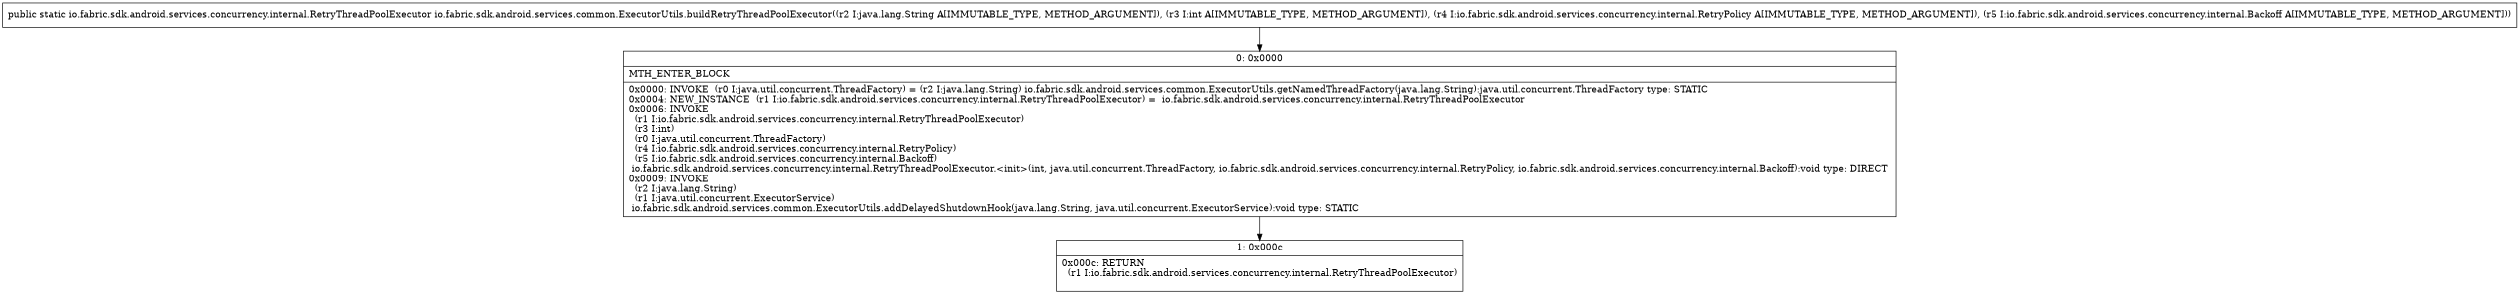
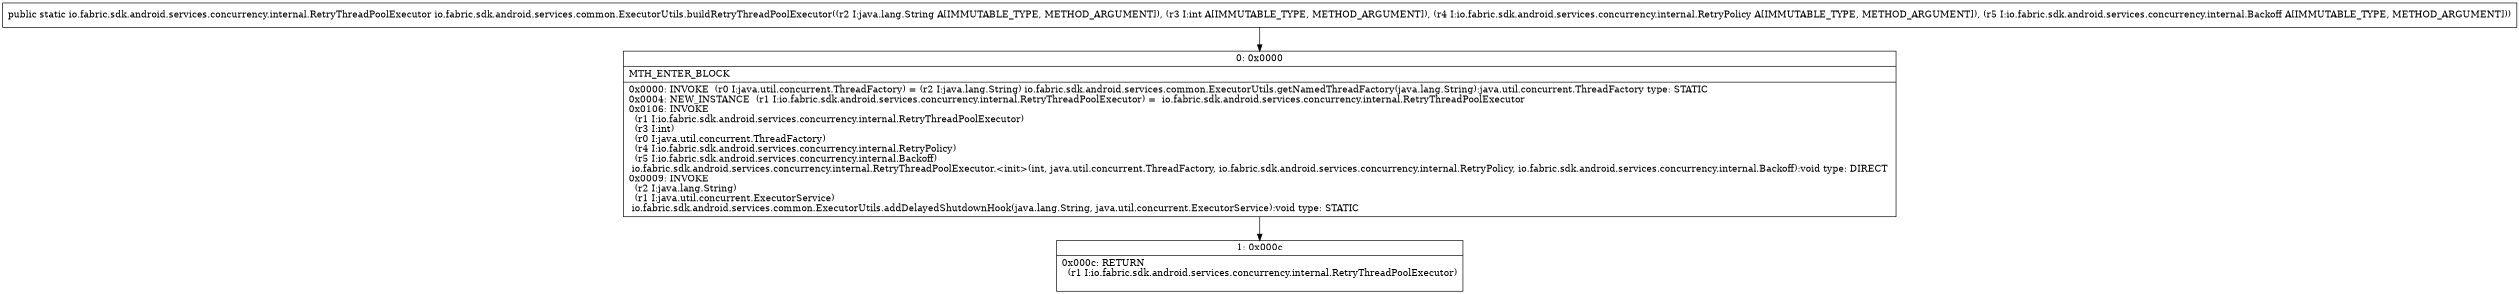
  digraph {
    node [shape=record]
-   n1 [label="{0\:\ 0x0000|MTH_ENTER_BLOCK\l|0x0000: INVOKE  (r0 I:java.util.concurrent.ThreadFactory) = (r2 I:java.lang.String) io.fabric.sdk.android.services.common.ExecutorUtils.getNamedThreadFactory(java.lang.String):java.util.concurrent.ThreadFactory type: STATIC \l0x0004: NEW_INSTANCE  (r1 I:io.fabric.sdk.android.services.concurrency.internal.RetryThreadPoolExecutor) =  io.fabric.sdk.android.services.concurrency.internal.RetryThreadPoolExecutor \l0x0006: INVOKE  \l  (r1 I:io.fabric.sdk.android.services.concurrency.internal.RetryThreadPoolExecutor)\l  (r3 I:int)\l  (r0 I:java.util.concurrent.ThreadFactory)\l  (r4 I:io.fabric.sdk.android.services.concurrency.internal.RetryPolicy)\l  (r5 I:io.fabric.sdk.android.services.concurrency.internal.Backoff)\l io.fabric.sdk.android.services.concurrency.internal.RetryThreadPoolExecutor.\<init\>(int, java.util.concurrent.ThreadFactory, io.fabric.sdk.android.services.concurrency.internal.RetryPolicy, io.fabric.sdk.android.services.concurrency.internal.Backoff):void type: DIRECT \l0x0009: INVOKE  \l  (r2 I:java.lang.String)\l  (r1 I:java.util.concurrent.ExecutorService)\l io.fabric.sdk.android.services.common.ExecutorUtils.addDelayedShutdownHook(java.lang.String, java.util.concurrent.ExecutorService):void type: STATIC \l}"]
+   n1 [label="{0\:\ 0x0000|MTH_ENTER_BLOCK\l|0x0000: INVOKE  (r0 I:java.util.concurrent.ThreadFactory) = (r2 I:java.lang.String) io.fabric.sdk.android.services.common.ExecutorUtils.getNamedThreadFactory(java.lang.String):java.util.concurrent.ThreadFactory type: STATIC \l0x0004: NEW_INSTANCE  (r1 I:io.fabric.sdk.android.services.concurrency.internal.RetryThreadPoolExecutor) =  io.fabric.sdk.android.services.concurrency.internal.RetryThreadPoolExecutor \l0x0106: INVOKE  \l  (r1 I:io.fabric.sdk.android.services.concurrency.internal.RetryThreadPoolExecutor)\l  (r3 I:int)\l  (r0 I:java.util.concurrent.ThreadFactory)\l  (r4 I:io.fabric.sdk.android.services.concurrency.internal.RetryPolicy)\l  (r5 I:io.fabric.sdk.android.services.concurrency.internal.Backoff)\l io.fabric.sdk.android.services.concurrency.internal.RetryThreadPoolExecutor.\<init\>(int, java.util.concurrent.ThreadFactory, io.fabric.sdk.android.services.concurrency.internal.RetryPolicy, io.fabric.sdk.android.services.concurrency.internal.Backoff):void type: DIRECT \l0x0009: INVOKE  \l  (r2 I:java.lang.String)\l  (r1 I:java.util.concurrent.ExecutorService)\l io.fabric.sdk.android.services.common.ExecutorUtils.addDelayedShutdownHook(java.lang.String, java.util.concurrent.ExecutorService):void type: STATIC \l}"]
    n2 [label="{1\:\ 0x000c|0x000c: RETURN  \l  (r1 I:io.fabric.sdk.android.services.concurrency.internal.RetryThreadPoolExecutor)\l \l}"]
    n3 [label="{public static io.fabric.sdk.android.services.concurrency.internal.RetryThreadPoolExecutor io.fabric.sdk.android.services.common.ExecutorUtils.buildRetryThreadPoolExecutor((r2 I:java.lang.String A[IMMUTABLE_TYPE, METHOD_ARGUMENT]), (r3 I:int A[IMMUTABLE_TYPE, METHOD_ARGUMENT]), (r4 I:io.fabric.sdk.android.services.concurrency.internal.RetryPolicy A[IMMUTABLE_TYPE, METHOD_ARGUMENT]), (r5 I:io.fabric.sdk.android.services.concurrency.internal.Backoff A[IMMUTABLE_TYPE, METHOD_ARGUMENT])) }"]
    n1 -> n2
    n3 -> n1
  }
